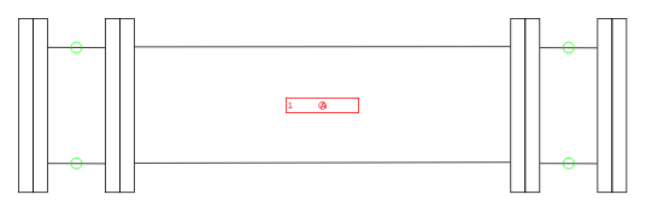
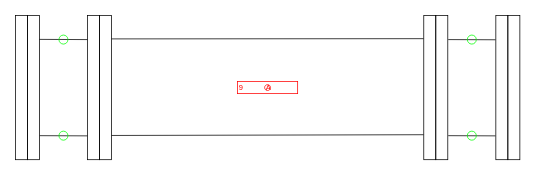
  <mxCell id="0" />
  <mxCell id="1" value="Label" style="" parent="0" />
- <mxCell id="2" value="1&amp;nbsp; &amp;nbsp; &amp;nbsp; &amp;nbsp; &amp;nbsp; &amp;nbsp;A" style="rounded=0;whiteSpace=wrap;html=1;fillColor=none;strokeColor=#FF0000;fontColor=#FF0000;fontSize=10;align=left;noLabel=0;" parent="1" vertex="1"><mxGeometry x="316" y="108" width="80" height="16" as="geometry" /></mxCell>
+ <mxCell id="2" value="9&amp;nbsp; &amp;nbsp; &amp;nbsp; &amp;nbsp; &amp;nbsp; &amp;nbsp;A" style="rounded=0;whiteSpace=wrap;html=1;fillColor=none;strokeColor=#FF0000;fontColor=#FF0000;fontSize=10;align=left;noLabel=0;" parent="1" vertex="1"><mxGeometry x="316" y="108" width="80" height="16" as="geometry" /></mxCell>
  <mxCell id="3" value="Symbol" style="" parent="0" />
  <mxCell id="4" value="" style="rounded=0;whiteSpace=wrap;html=1;fillColor=none;" parent="3" vertex="1"><mxGeometry x="676" y="20" width="16" height="192" as="geometry" /></mxCell>
  <mxCell id="5" value="" style="endArrow=none;html=1;rounded=0;entryX=-0.017;entryY=0.128;entryDx=0;entryDy=0;entryPerimeter=0;exitX=1;exitY=0.309;exitDx=0;exitDy=0;exitPerimeter=0;" parent="3" edge="1"><mxGeometry width="50" height="50" relative="1" as="geometry"><mxPoint x="148" y="51.104" as="sourcePoint" /><mxPoint x="563.728" y="50.768" as="targetPoint" /></mxGeometry></mxCell>
  <mxCell id="6" value="" style="endArrow=none;html=1;rounded=0;entryX=-0.016;entryY=0.87;entryDx=0;entryDy=0;entryPerimeter=0;exitX=1.005;exitY=0.874;exitDx=0;exitDy=0;exitPerimeter=0;" parent="3" edge="1"><mxGeometry width="50" height="50" relative="1" as="geometry"><mxPoint x="148.08" y="179.744" as="sourcePoint" /><mxPoint x="563.744" y="178.72" as="targetPoint" /></mxGeometry></mxCell>
  <mxCell id="7" value="" style="rounded=0;whiteSpace=wrap;html=1;fillColor=none;" parent="3" vertex="1"><mxGeometry x="660" y="20" width="16" height="192" as="geometry" /></mxCell>
  <mxCell id="8" value="" style="rounded=0;whiteSpace=wrap;html=1;fillColor=none;" parent="3" vertex="1"><mxGeometry x="564" y="20" width="16" height="192" as="geometry" /></mxCell>
  <mxCell id="9" value="" style="rounded=0;whiteSpace=wrap;html=1;fillColor=none;" parent="3" vertex="1"><mxGeometry x="580" y="20" width="16" height="192" as="geometry" /></mxCell>
  <mxCell id="10" value="" style="endArrow=none;html=1;rounded=0;startArrow=none;exitX=0.999;exitY=0.124;exitDx=0;exitDy=0;exitPerimeter=0;" parent="3" edge="1"><mxGeometry width="50" height="50" relative="1" as="geometry"><mxPoint x="51.984" y="51.744" as="sourcePoint" /><mxPoint x="116" y="52" as="targetPoint" /></mxGeometry></mxCell>
  <mxCell id="11" value="" style="endArrow=none;html=1;rounded=0;startArrow=none;exitX=1.023;exitY=0.875;exitDx=0;exitDy=0;exitPerimeter=0;" parent="3" edge="1"><mxGeometry width="50" height="50" relative="1" as="geometry"><mxPoint x="52.368" y="180" as="sourcePoint" /><mxPoint x="116" y="180.26" as="targetPoint" /></mxGeometry></mxCell>
  <mxCell id="12" value="" style="endArrow=none;html=1;rounded=0;exitX=1.035;exitY=0.124;exitDx=0;exitDy=0;exitPerimeter=0;entryX=-0.028;entryY=0.126;entryDx=0;entryDy=0;entryPerimeter=0;" parent="3" edge="1"><mxGeometry width="50" height="50" relative="1" as="geometry"><mxPoint x="596.56" y="52.004" as="sourcePoint" /><mxPoint x="659.552" y="52.256" as="targetPoint" /></mxGeometry></mxCell>
  <mxCell id="13" value="" style="endArrow=none;html=1;rounded=0;exitX=1.035;exitY=0.124;exitDx=0;exitDy=0;exitPerimeter=0;entryX=-0.028;entryY=0.876;entryDx=0;entryDy=0;entryPerimeter=0;" parent="3" edge="1"><mxGeometry width="50" height="50" relative="1" as="geometry"><mxPoint x="596.56" y="180.004" as="sourcePoint" /><mxPoint x="659.552" y="180.256" as="targetPoint" /></mxGeometry></mxCell>
  <mxCell id="14" value="" style="rounded=0;whiteSpace=wrap;html=1;fillColor=none;" parent="3" vertex="1"><mxGeometry x="116" y="20" width="16" height="192" as="geometry" /></mxCell>
  <mxCell id="15" value="" style="rounded=0;whiteSpace=wrap;html=1;fillColor=none;" parent="3" vertex="1"><mxGeometry x="132" y="20" width="16" height="192" as="geometry" /></mxCell>
  <mxCell id="16" value="" style="rounded=0;whiteSpace=wrap;html=1;fillColor=none;" parent="3" vertex="1"><mxGeometry x="20" y="20" width="16" height="192" as="geometry" /></mxCell>
  <mxCell id="17" value="" style="rounded=0;whiteSpace=wrap;html=1;fillColor=none;" parent="3" vertex="1"><mxGeometry x="36" y="20" width="16" height="192" as="geometry" /></mxCell>
  <mxCell id="18" value="Connection" style="" parent="0" />
  <mxCell id="19" value="Connection" style="vsdxID=1407;fillColor=none;gradientColor=none;shape=stencil(rVFbDsIgEDwNnyQU4glqvcfGblsilmZBS28vZGMsxg9j/JvZmX1kR5g2TLCg0CpE8hdcbR8nYY5CaztPSDZmJEwnTDt4wpH8be6ZL1CcBV39vUxI3KdKh1YbswPTEzuBzlmiVGmKau9zUKM+jlJJQrJBko8QrZ+rrQ5oRJnXyMHBWElhRVx25ebnw/5zVvPFWRm83jxY5zilvf4eSy5xpKZ7AA==);strokeColor=#00FF00;strokeWidth=1;points=[[0.5,0.5,0,0,0]];labelBackgroundColor=none;rounded=0;html=1;whiteSpace=wrap;aspect=fixed;noLabel=1;snapToPoint=1;container=0;fontSize=16;" parent="18" vertex="1"><mxGeometry x="622" y="174" width="12" height="12" as="geometry" /></mxCell>
  <mxCell id="20" value="Connection" style="vsdxID=1407;fillColor=none;gradientColor=none;shape=stencil(rVFbDsIgEDwNnyQU4glqvcfGblsilmZBS28vZGMsxg9j/JvZmX1kR5g2TLCg0CpE8hdcbR8nYY5CaztPSDZmJEwnTDt4wpH8be6ZL1CcBV39vUxI3KdKh1YbswPTEzuBzlmiVGmKau9zUKM+jlJJQrJBko8QrZ+rrQ5oRJnXyMHBWElhRVx25ebnw/5zVvPFWRm83jxY5zilvf4eSy5xpKZ7AA==);strokeColor=#00FF00;strokeWidth=1;points=[[0.5,0.5,0,0,0]];labelBackgroundColor=none;rounded=0;html=1;whiteSpace=wrap;aspect=fixed;noLabel=1;snapToPoint=1;container=0;fontSize=16;" parent="18" vertex="1"><mxGeometry x="622" y="46" width="12" height="12" as="geometry" /></mxCell>
  <mxCell id="21" value="Connection" style="vsdxID=1407;fillColor=none;gradientColor=none;shape=stencil(rVFbDsIgEDwNnyQU4glqvcfGblsilmZBS28vZGMsxg9j/JvZmX1kR5g2TLCg0CpE8hdcbR8nYY5CaztPSDZmJEwnTDt4wpH8be6ZL1CcBV39vUxI3KdKh1YbswPTEzuBzlmiVGmKau9zUKM+jlJJQrJBko8QrZ+rrQ5oRJnXyMHBWElhRVx25ebnw/5zVvPFWRm83jxY5zilvf4eSy5xpKZ7AA==);strokeColor=#00FF00;strokeWidth=1;points=[[0.5,0.5,0,0,0]];labelBackgroundColor=none;rounded=0;html=1;whiteSpace=wrap;aspect=fixed;noLabel=1;snapToPoint=1;container=0;fontSize=16;" parent="18" vertex="1"><mxGeometry x="78" y="46" width="12" height="12" as="geometry" /></mxCell>
  <mxCell id="22" value="Connection" style="vsdxID=1407;fillColor=none;gradientColor=none;shape=stencil(rVFbDsIgEDwNnyQU4glqvcfGblsilmZBS28vZGMsxg9j/JvZmX1kR5g2TLCg0CpE8hdcbR8nYY5CaztPSDZmJEwnTDt4wpH8be6ZL1CcBV39vUxI3KdKh1YbswPTEzuBzlmiVGmKau9zUKM+jlJJQrJBko8QrZ+rrQ5oRJnXyMHBWElhRVx25ebnw/5zVvPFWRm83jxY5zilvf4eSy5xpKZ7AA==);strokeColor=#00FF00;strokeWidth=1;points=[[0.5,0.5,0,0,0]];labelBackgroundColor=none;rounded=0;html=1;whiteSpace=wrap;aspect=fixed;noLabel=1;snapToPoint=1;container=0;fontSize=16;" parent="18" vertex="1"><mxGeometry x="78" y="174" width="12" height="12" as="geometry" /></mxCell>
  <mxCell id="23" value="Origo" style="" parent="0" />
  <mxCell id="24" value="origo" style="vsdxID=1407;fillColor=none;gradientColor=none;shape=stencil(rVFbDsIgEDwNnyQU4glqvcfGblsilmZBS28vZGMsxg9j/JvZmX1kR5g2TLCg0CpE8hdcbR8nYY5CaztPSDZmJEwnTDt4wpH8be6ZL1CcBV39vUxI3KdKh1YbswPTEzuBzlmiVGmKau9zUKM+jlJJQrJBko8QrZ+rrQ5oRJnXyMHBWElhRVx25ebnw/5zVvPFWRm83jxY5zilvf4eSy5xpKZ7AA==);strokeColor=#ff0000;strokeWidth=1;points=[[0.5,0.5,0,0,0]];labelBackgroundColor=none;rounded=0;html=1;whiteSpace=wrap;aspect=fixed;noLabel=1;snapToPoint=1;" parent="23" vertex="1"><mxGeometry x="352" y="112" width="7.874" height="7.87" as="geometry" /></mxCell>
